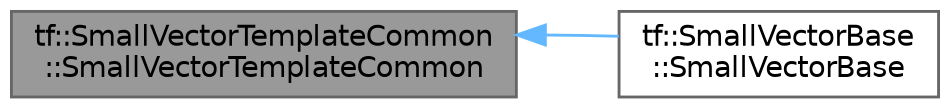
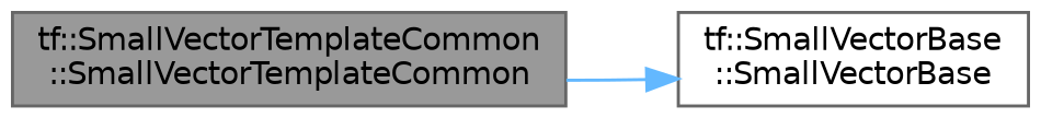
  digraph {
    rankdir=LR
    node [fontname=Helvetica fontsize=10 shape=box style=filled]
    n1 [color=gray40 fillcolor=grey60 fontcolor=black height=0.2 label="tf::SmallVectorTemplateCommon\l::SmallVectorTemplateCommon" width=0.4]
    n2 [color=grey40 fillcolor=white height=0.2 label="tf::SmallVectorBase\l::SmallVectorBase" width=0.4]
-   n2 -> n1 [color=steelblue1 fontname=Helvetica fontsize=10 labelfontname=Helvetica labelfontsize=10 style=solid]
+   n1 -> n2 [color=steelblue1 fontname=Helvetica fontsize=10 labelfontname=Helvetica labelfontsize=10 style=solid]
  }
